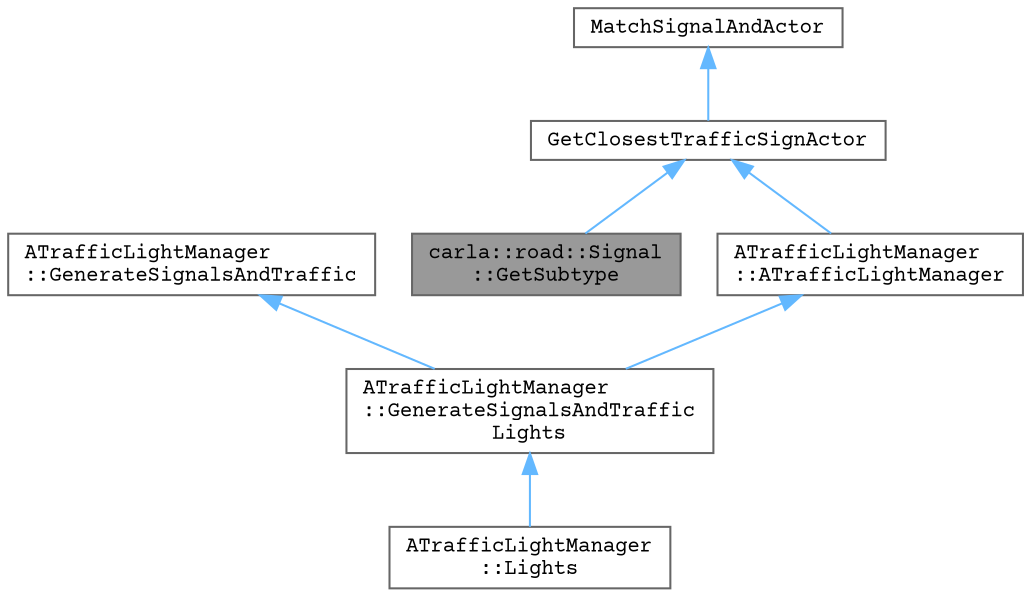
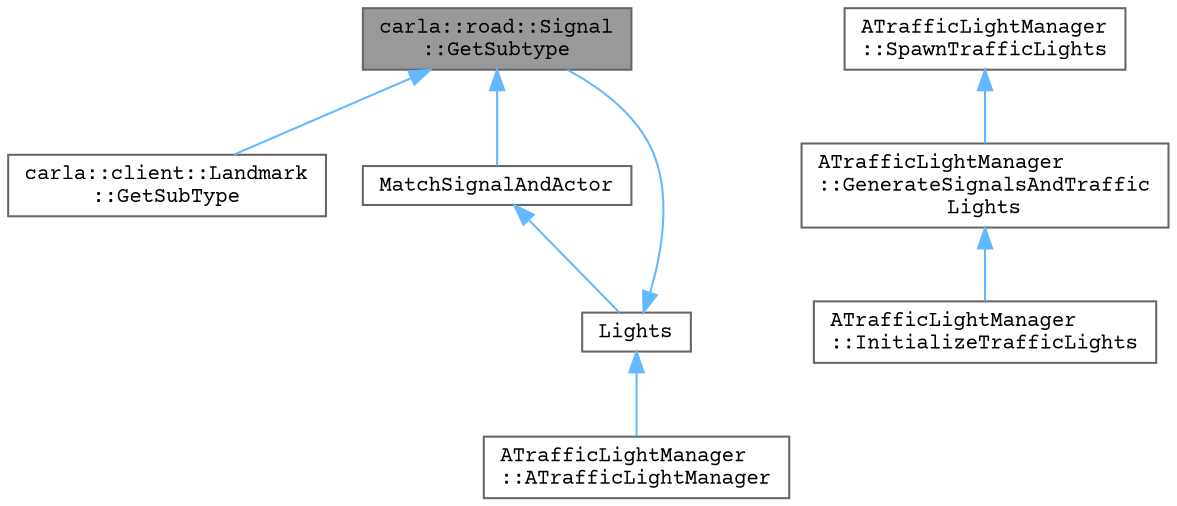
  digraph {
    fontname="Courier Prime"
    rankdir=TB
    node [color=grey40 fillcolor=white fontname="Courier Prime" fontsize=10 shape=box style=filled]
    edge [color=steelblue1 dir=back fontname="Courier Prime" fontsize=10 labelfontname=Helvetica labelfontsize=10 style=solid]
    n1 [color=gray40 fillcolor=grey60 fontcolor=black height=0.2 label="carla::road::Signal\l::GetSubtype" width=0.4]
+   n2 [height=0.2 label="carla::client::Landmark\l::GetSubType" width=0.4]
    n3 [height=0.2 label=MatchSignalAndActor width=0.4]
-   n4 [height=0.2 label=GetClosestTrafficSignActor width=0.4]
+   n4 [height=0.2 label=Lights width=0.4]
    n5 [height=0.2 label="ATrafficLightManager\l::ATrafficLightManager" width=0.4]
    n6 [height=0.2 label="ATrafficLightManager\l::GenerateSignalsAndTraffic\lLights" width=0.4]
-   n7 [height=0.2 label="ATrafficLightManager\l::GenerateSignalsAndTraffic" width=0.4]
-   n8 [height=0.2 label="ATrafficLightManager\l::Lights" width=0.4]
+   n7 [height=0.2 label="ATrafficLightManager\l::SpawnTrafficLights" width=0.4]
+   n8 [height=0.2 label="ATrafficLightManager\l::InitializeTrafficLights" width=0.4]
+   n1 -> n2
+   n1 -> n3
    n3 -> n4
    n4 -> n1
    n4 -> n5
-   n5 -> n6
    n6 -> n8
    n7 -> n6
  }
